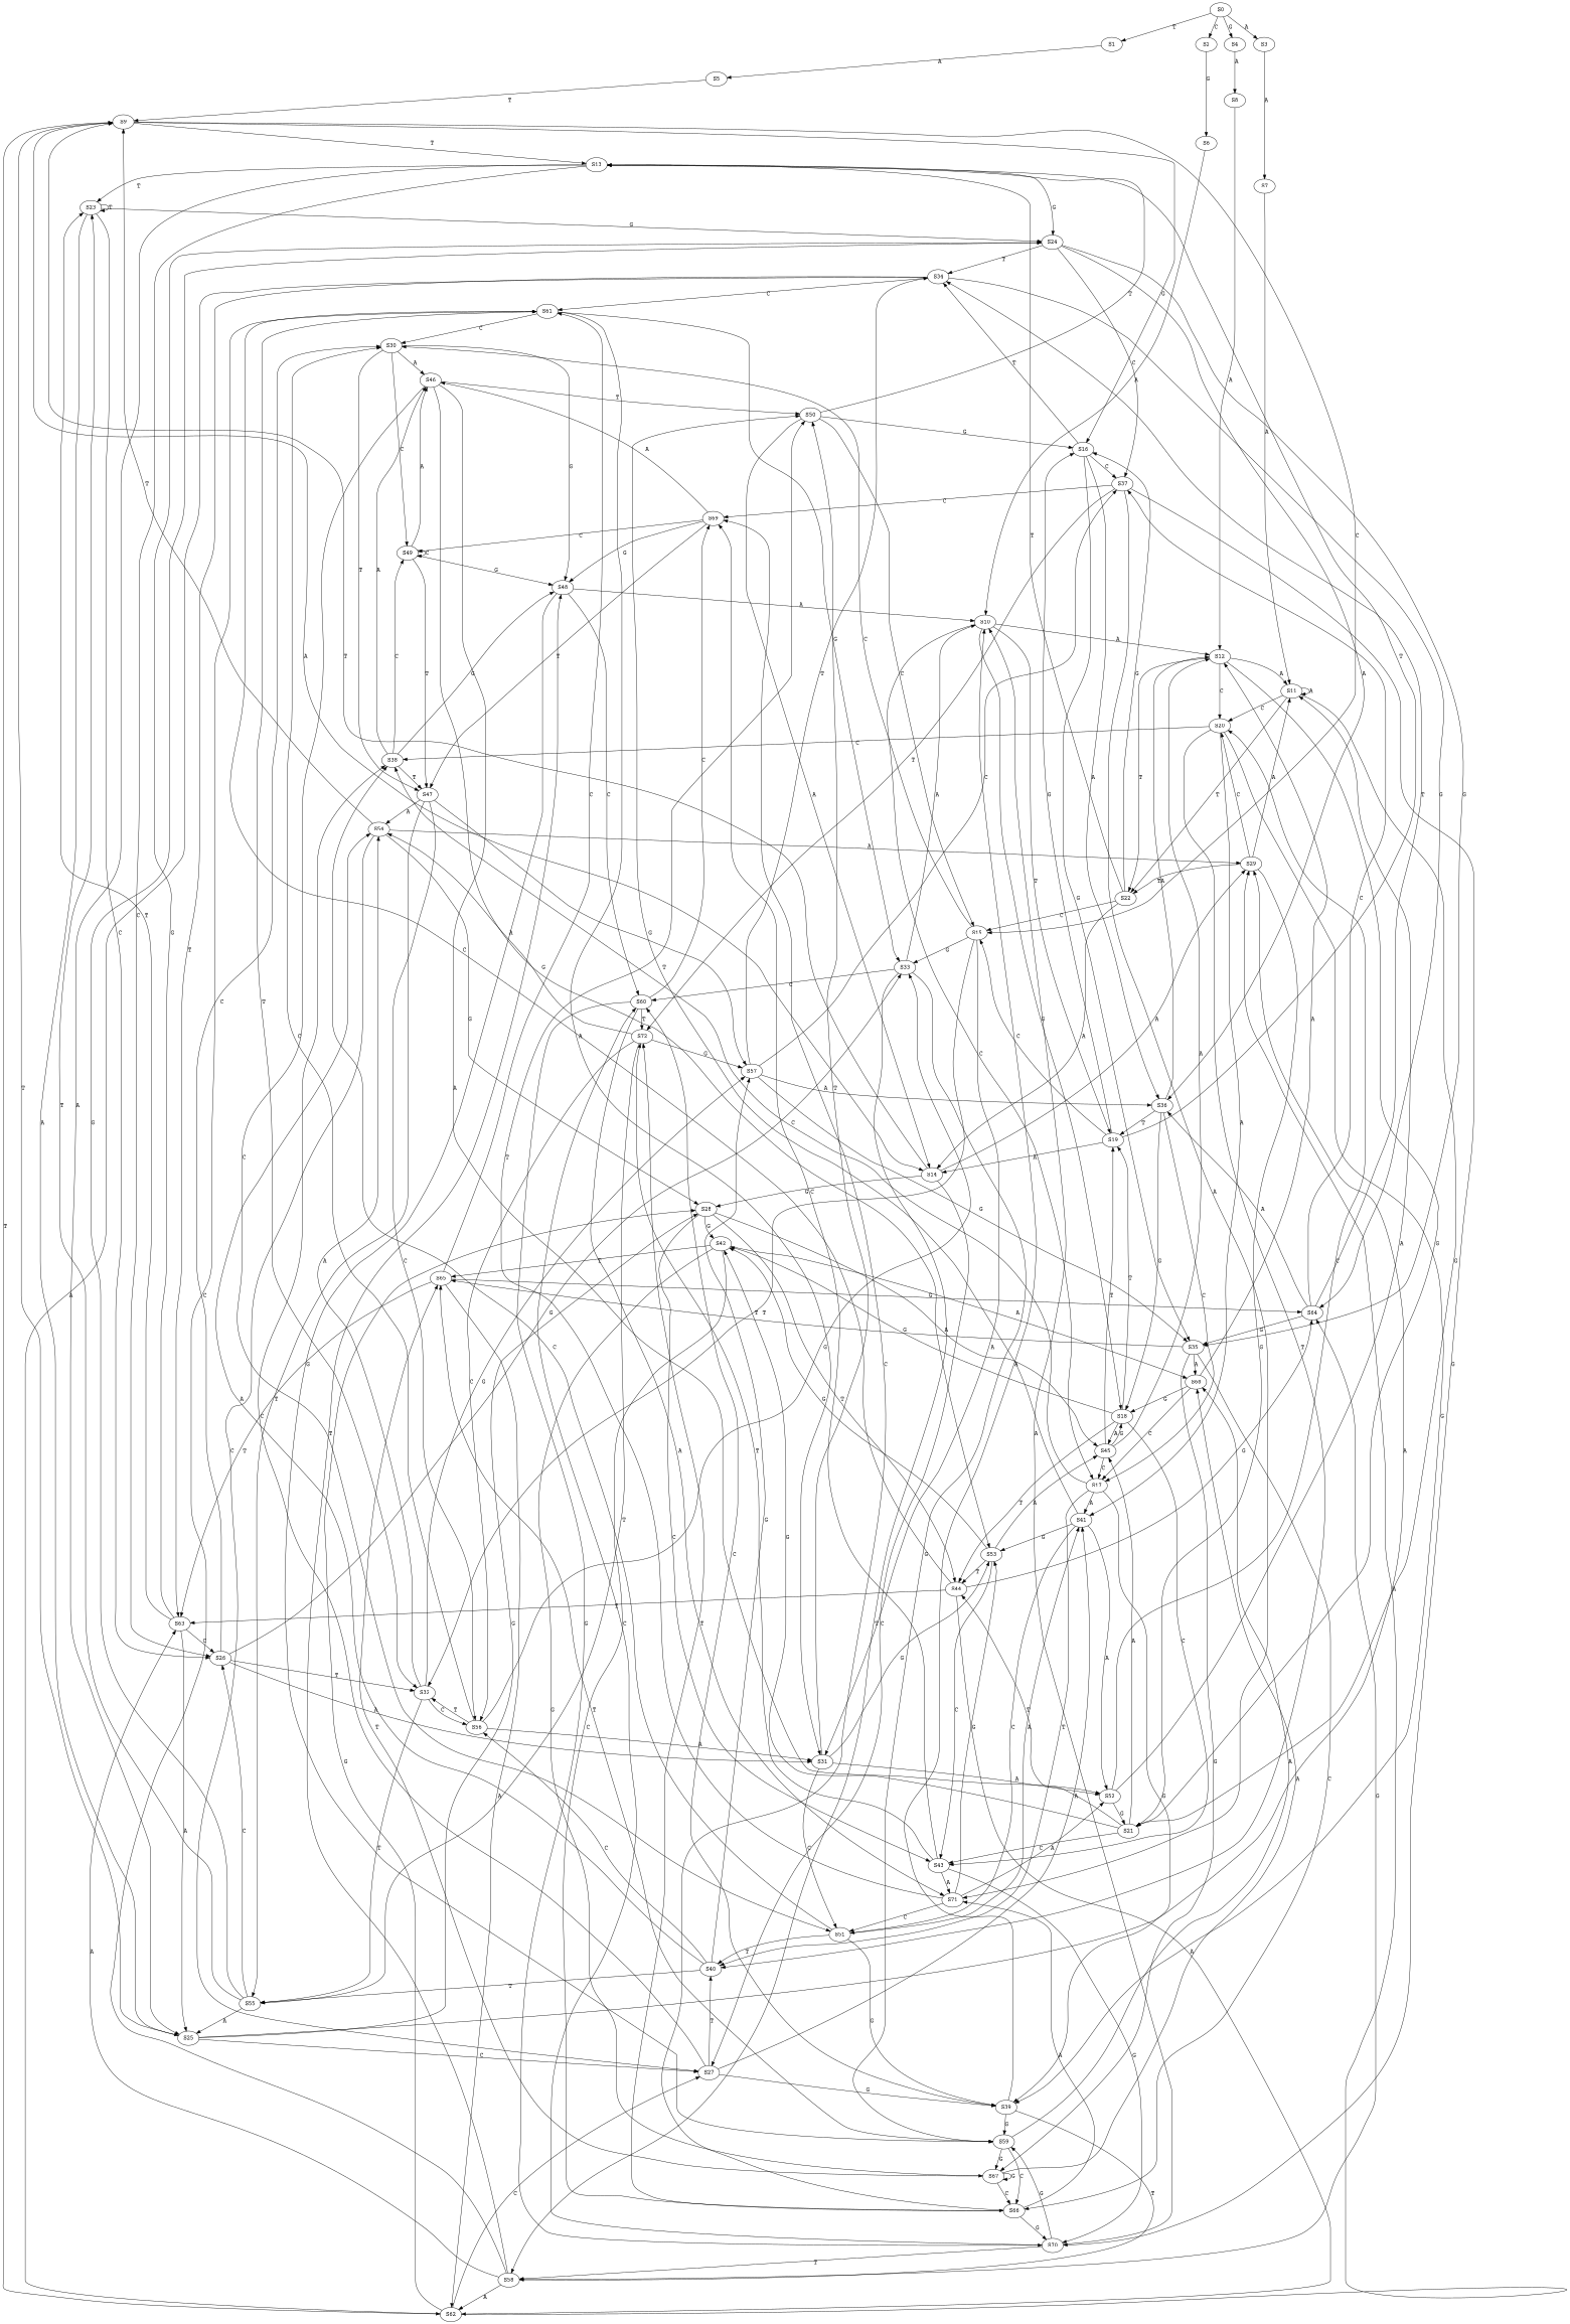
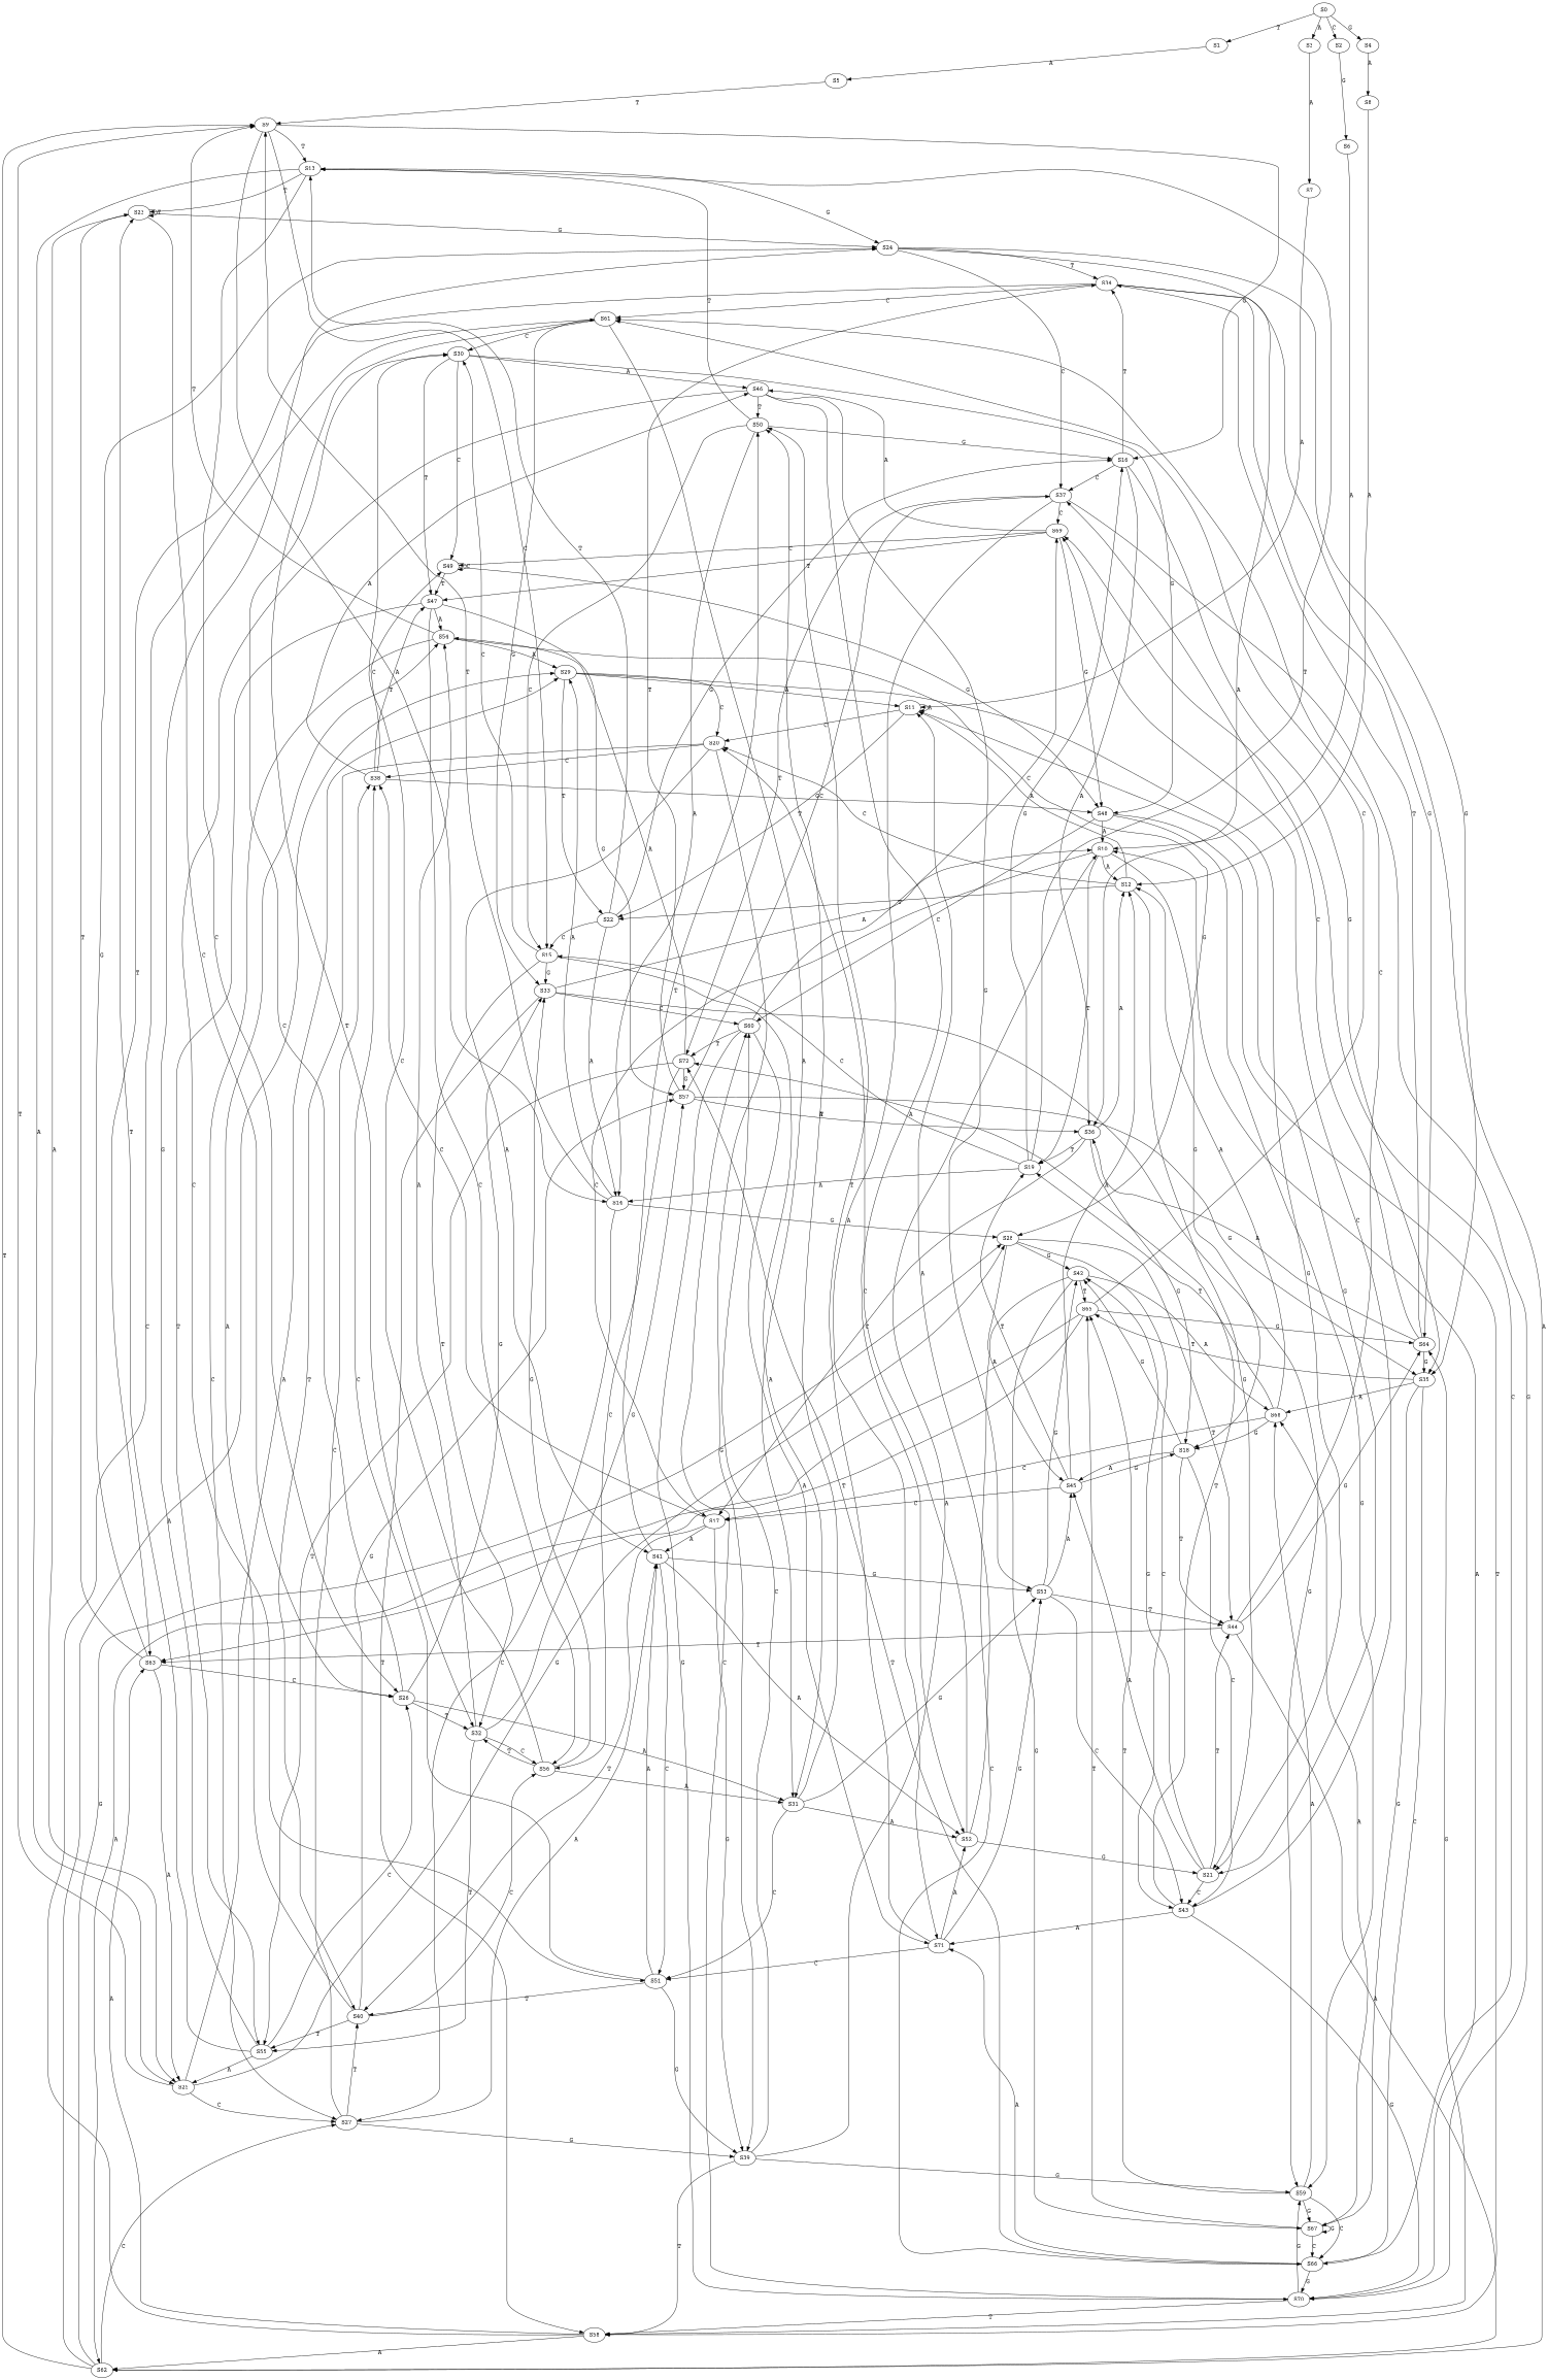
  strict digraph {
    fontname="Courier Prime"
    node [fontname="Courier Prime"]
    edge [fontname="Courier Prime"]
    S0
    S1
    S2
    S3
    S4
    S5
    S6
    S7
    S8
    S9
    S10
    S11
    S12
    S13
    S14
    S15
    S16
    S17
    S18
    S19
    S20
    S21
    S22
    S23
    S24
    S25
    S26
    S27
    S28
    S29
    S30
    S31
    S32
    S33
    S34
    S35
    S36
    S37
    S38
    S39
    S40
    S41
    S42
    S43
    S44
    S45
    S46
    S47
    S48
    S49
    S50
    S51
    S52
    S53
    S54
    S55
    S56
    S57
    S58
    S59
    S60
    S61
    S62
    S63
    S64
    S65
    S66
    S67
    S68
    S69
    S70
    S71
    S72
    S0 -> S1 [label=T]
    S0 -> S2 [label=C]
    S0 -> S3 [label=A]
    S0 -> S4 [label=G]
    S1 -> S5 [label=A]
    S2 -> S6 [label=G]
    S3 -> S7 [label=A]
    S4 -> S8 [label=A]
    S5 -> S9 [label=T]
    S6 -> S10 [label=A]
    S7 -> S11 [label=A]
    S8 -> S12 [label=A]
    S9 -> S13 [label=T]
    S9 -> S14 [label=A]
    S9 -> S15 [label=C]
    S9 -> S16 [label=G]
    S10 -> S12 [label=A]
    S10 -> S17 [label=C]
    S10 -> S18 [label=G]
    S10 -> S19 [label=T]
    S11 -> S11 [label=A]
    S11 -> S20 [label=C]
    S11 -> S21 [label=G]
    S11 -> S22 [label=T]
    S12 -> S11 [label=A]
    S12 -> S20 [label=C]
    S12 -> S21 [label=G]
    S12 -> S22 [label=T]
    S13 -> S23 [label=T]
    S13 -> S24 [label=G]
    S13 -> S25 [label=A]
    S13 -> S26 [label=C]
    S14 -> S9 [label=T]
    S14 -> S27 [label=C]
    S14 -> S28 [label=G]
    S14 -> S29 [label=A]
    S15 -> S30 [label=C]
    S15 -> S31 [label=A]
    S15 -> S32 [label=T]
    S15 -> S33 [label=G]
    S16 -> S34 [label=T]
    S16 -> S35 [label=G]
    S16 -> S36 [label=A]
    S16 -> S37 [label=C]
    S17 -> S38 [label=C]
    S17 -> S39 [label=G]
    S17 -> S40 [label=T]
    S17 -> S41 [label=A]
    S18 -> S42 [label=G]
    S18 -> S43 [label=C]
    S18 -> S44 [label=T]
    S18 -> S45 [label=A]
    S19 -> S13 [label=T]
    S19 -> S14 [label=A]
    S19 -> S15 [label=C]
    S19 -> S16 [label=G]
    S20 -> S38 [label=C]
    S20 -> S39 [label=G]
    S20 -> S40 [label=T]
    S20 -> S41 [label=A]
    S21 -> S42 [label=G]
    S21 -> S43 [label=C]
    S21 -> S44 [label=T]
    S21 -> S45 [label=A]
    S22 -> S13 [label=T]
    S22 -> S14 [label=A]
    S22 -> S15 [label=C]
    S22 -> S16 [label=G]
    S23 -> S23 [label=T]
    S23 -> S24 [label=G]
    S23 -> S25 [label=A]
    S23 -> S26 [label=C]
    S24 -> S34 [label=T]
    S24 -> S35 [label=G]
    S24 -> S36 [label=A]
    S24 -> S37 [label=C]
    S25 -> S9 [label=T]
    S25 -> S27 [label=C]
    S25 -> S28 [label=G]
    S25 -> S29 [label=A]
    S26 -> S30 [label=C]
    S26 -> S31 [label=A]
    S26 -> S32 [label=T]
    S26 -> S33 [label=G]
    S27 -> S38 [label=C]
    S27 -> S39 [label=G]
    S27 -> S40 [label=T]
    S27 -> S41 [label=A]
    S28 -> S42 [label=G]
    S28 -> S43 [label=C]
    S28 -> S44 [label=T]
    S28 -> S45 [label=A]
    S29 -> S11 [label=A]
    S29 -> S20 [label=C]
    S29 -> S21 [label=G]
    S29 -> S22 [label=T]
    S30 -> S46 [label=A]
    S30 -> S47 [label=T]
    S30 -> S48 [label=G]
    S30 -> S49 [label=C]
    S31 -> S50 [label=T]
    S31 -> S51 [label=C]
    S31 -> S52 [label=A]
    S31 -> S53 [label=G]
    S32 -> S54 [label=A]
    S32 -> S55 [label=T]
    S32 -> S56 [label=C]
    S32 -> S57 [label=G]
    S33 -> S10 [label=A]
    S33 -> S58 [label=T]
    S33 -> S59 [label=G]
    S33 -> S60 [label=C]
    S34 -> S61 [label=C]
    S34 -> S62 [label=A]
    S34 -> S63 [label=T]
    S34 -> S64 [label=G]
    S35 -> S65 [label=T]
    S35 -> S66 [label=C]
    S35 -> S67 [label=G]
    S35 -> S68 [label=A]
    S36 -> S12 [label=A]
    S36 -> S17 [label=C]
    S36 -> S18 [label=G]
    S36 -> S19 [label=T]
    S37 -> S69 [label=C]
    S37 -> S70 [label=G]
    S37 -> S71 [label=A]
    S37 -> S72 [label=T]
    S38 -> S46 [label=A]
    S38 -> S47 [label=T]
    S38 -> S48 [label=G]
    S38 -> S49 [label=C]
    S39 -> S10 [label=A]
    S39 -> S58 [label=T]
    S39 -> S59 [label=G]
    S39 -> S60 [label=C]
    S40 -> S54 [label=A]
    S40 -> S55 [label=T]
    S40 -> S56 [label=C]
    S40 -> S57 [label=G]
    S41 -> S50 [label=T]
    S41 -> S51 [label=C]
    S41 -> S52 [label=A]
    S41 -> S53 [label=G]
    S42 -> S65 [label=T]
    S42 -> S66 [label=C]
    S42 -> S67 [label=G]
    S42 -> S68 [label=A]
    S43 -> S69 [label=C]
    S43 -> S70 [label=G]
    S43 -> S71 [label=A]
    S43 -> S72 [label=T]
    S44 -> S61 [label=C]
    S44 -> S62 [label=A]
    S44 -> S63 [label=T]
    S44 -> S64 [label=G]
    S45 -> S12 [label=A]
    S45 -> S17 [label=C]
    S45 -> S18 [label=G]
    S45 -> S19 [label=T]
    S46 -> S50 [label=T]
    S46 -> S51 [label=C]
    S46 -> S52 [label=A]
    S46 -> S53 [label=G]
    S47 -> S54 [label=A]
    S47 -> S55 [label=T]
    S47 -> S56 [label=C]
    S47 -> S57 [label=G]
    S48 -> S10 [label=A]
-   S58 -> S48 [label=T]
+   S48 -> S58 [label=T]
    S48 -> S59 [label=G]
    S48 -> S60 [label=C]
-   S49 -> S46 [label=A]
    S49 -> S47 [label=T]
    S49 -> S48 [label=G]
    S49 -> S49 [label=C]
    S50 -> S13 [label=T]
    S50 -> S14 [label=A]
    S50 -> S15 [label=C]
    S50 -> S16 [label=G]
    S51 -> S38 [label=C]
    S51 -> S39 [label=G]
    S51 -> S40 [label=T]
    S51 -> S41 [label=A]
    S52 -> S11 [label=A]
    S52 -> S20 [label=C]
    S52 -> S21 [label=G]
    S53 -> S42 [label=G]
    S53 -> S43 [label=C]
    S53 -> S44 [label=T]
    S53 -> S45 [label=A]
    S54 -> S9 [label=T]
    S54 -> S27 [label=C]
    S54 -> S28 [label=G]
    S54 -> S29 [label=A]
    S55 -> S23 [label=T]
    S55 -> S24 [label=G]
    S55 -> S25 [label=A]
    S55 -> S26 [label=C]
    S56 -> S30 [label=C]
    S56 -> S31 [label=A]
    S56 -> S32 [label=T]
    S56 -> S33 [label=G]
    S57 -> S34 [label=T]
    S57 -> S35 [label=G]
    S57 -> S36 [label=A]
    S57 -> S37 [label=C]
    S58 -> S61 [label=C]
    S58 -> S62 [label=A]
    S58 -> S63 [label=A]
    S58 -> S64 [label=G]
    S59 -> S65 [label=T]
    S59 -> S66 [label=C]
    S59 -> S67 [label=G]
    S59 -> S68 [label=A]
    S60 -> S69 [label=C]
    S60 -> S70 [label=G]
    S60 -> S71 [label=A]
    S60 -> S72 [label=T]
    S61 -> S30 [label=C]
    S61 -> S31 [label=A]
    S61 -> S32 [label=T]
    S61 -> S33 [label=G]
    S62 -> S9 [label=T]
    S62 -> S27 [label=C]
    S62 -> S28 [label=G]
    S62 -> S29 [label=A]
    S63 -> S23 [label=T]
    S63 -> S24 [label=G]
    S63 -> S25 [label=A]
    S63 -> S26 [label=C]
    S64 -> S34 [label=T]
    S64 -> S35 [label=G]
    S64 -> S36 [label=A]
    S64 -> S37 [label=C]
    S65 -> S61 [label=C]
    S65 -> S62 [label=A]
    S65 -> S63 [label=T]
    S65 -> S64 [label=G]
    S66 -> S69 [label=C]
    S66 -> S70 [label=G]
    S66 -> S71 [label=A]
    S66 -> S72 [label=T]
    S67 -> S65 [label=T]
    S67 -> S66 [label=C]
    S67 -> S67 [label=G]
    S67 -> S68 [label=A]
    S68 -> S12 [label=A]
    S68 -> S17 [label=C]
    S68 -> S18 [label=G]
-   S18 -> S19 [label=T]
+   S68 -> S19 [label=T]
    S69 -> S46 [label=A]
    S69 -> S47 [label=T]
    S69 -> S48 [label=G]
    S69 -> S49 [label=C]
    S70 -> S10 [label=A]
    S70 -> S58 [label=T]
    S70 -> S59 [label=G]
    S70 -> S60 [label=C]
    S71 -> S50 [label=T]
    S71 -> S51 [label=C]
    S71 -> S52 [label=A]
    S71 -> S53 [label=G]
    S72 -> S54 [label=A]
    S72 -> S55 [label=T]
    S72 -> S56 [label=C]
    S72 -> S57 [label=G]
  }
